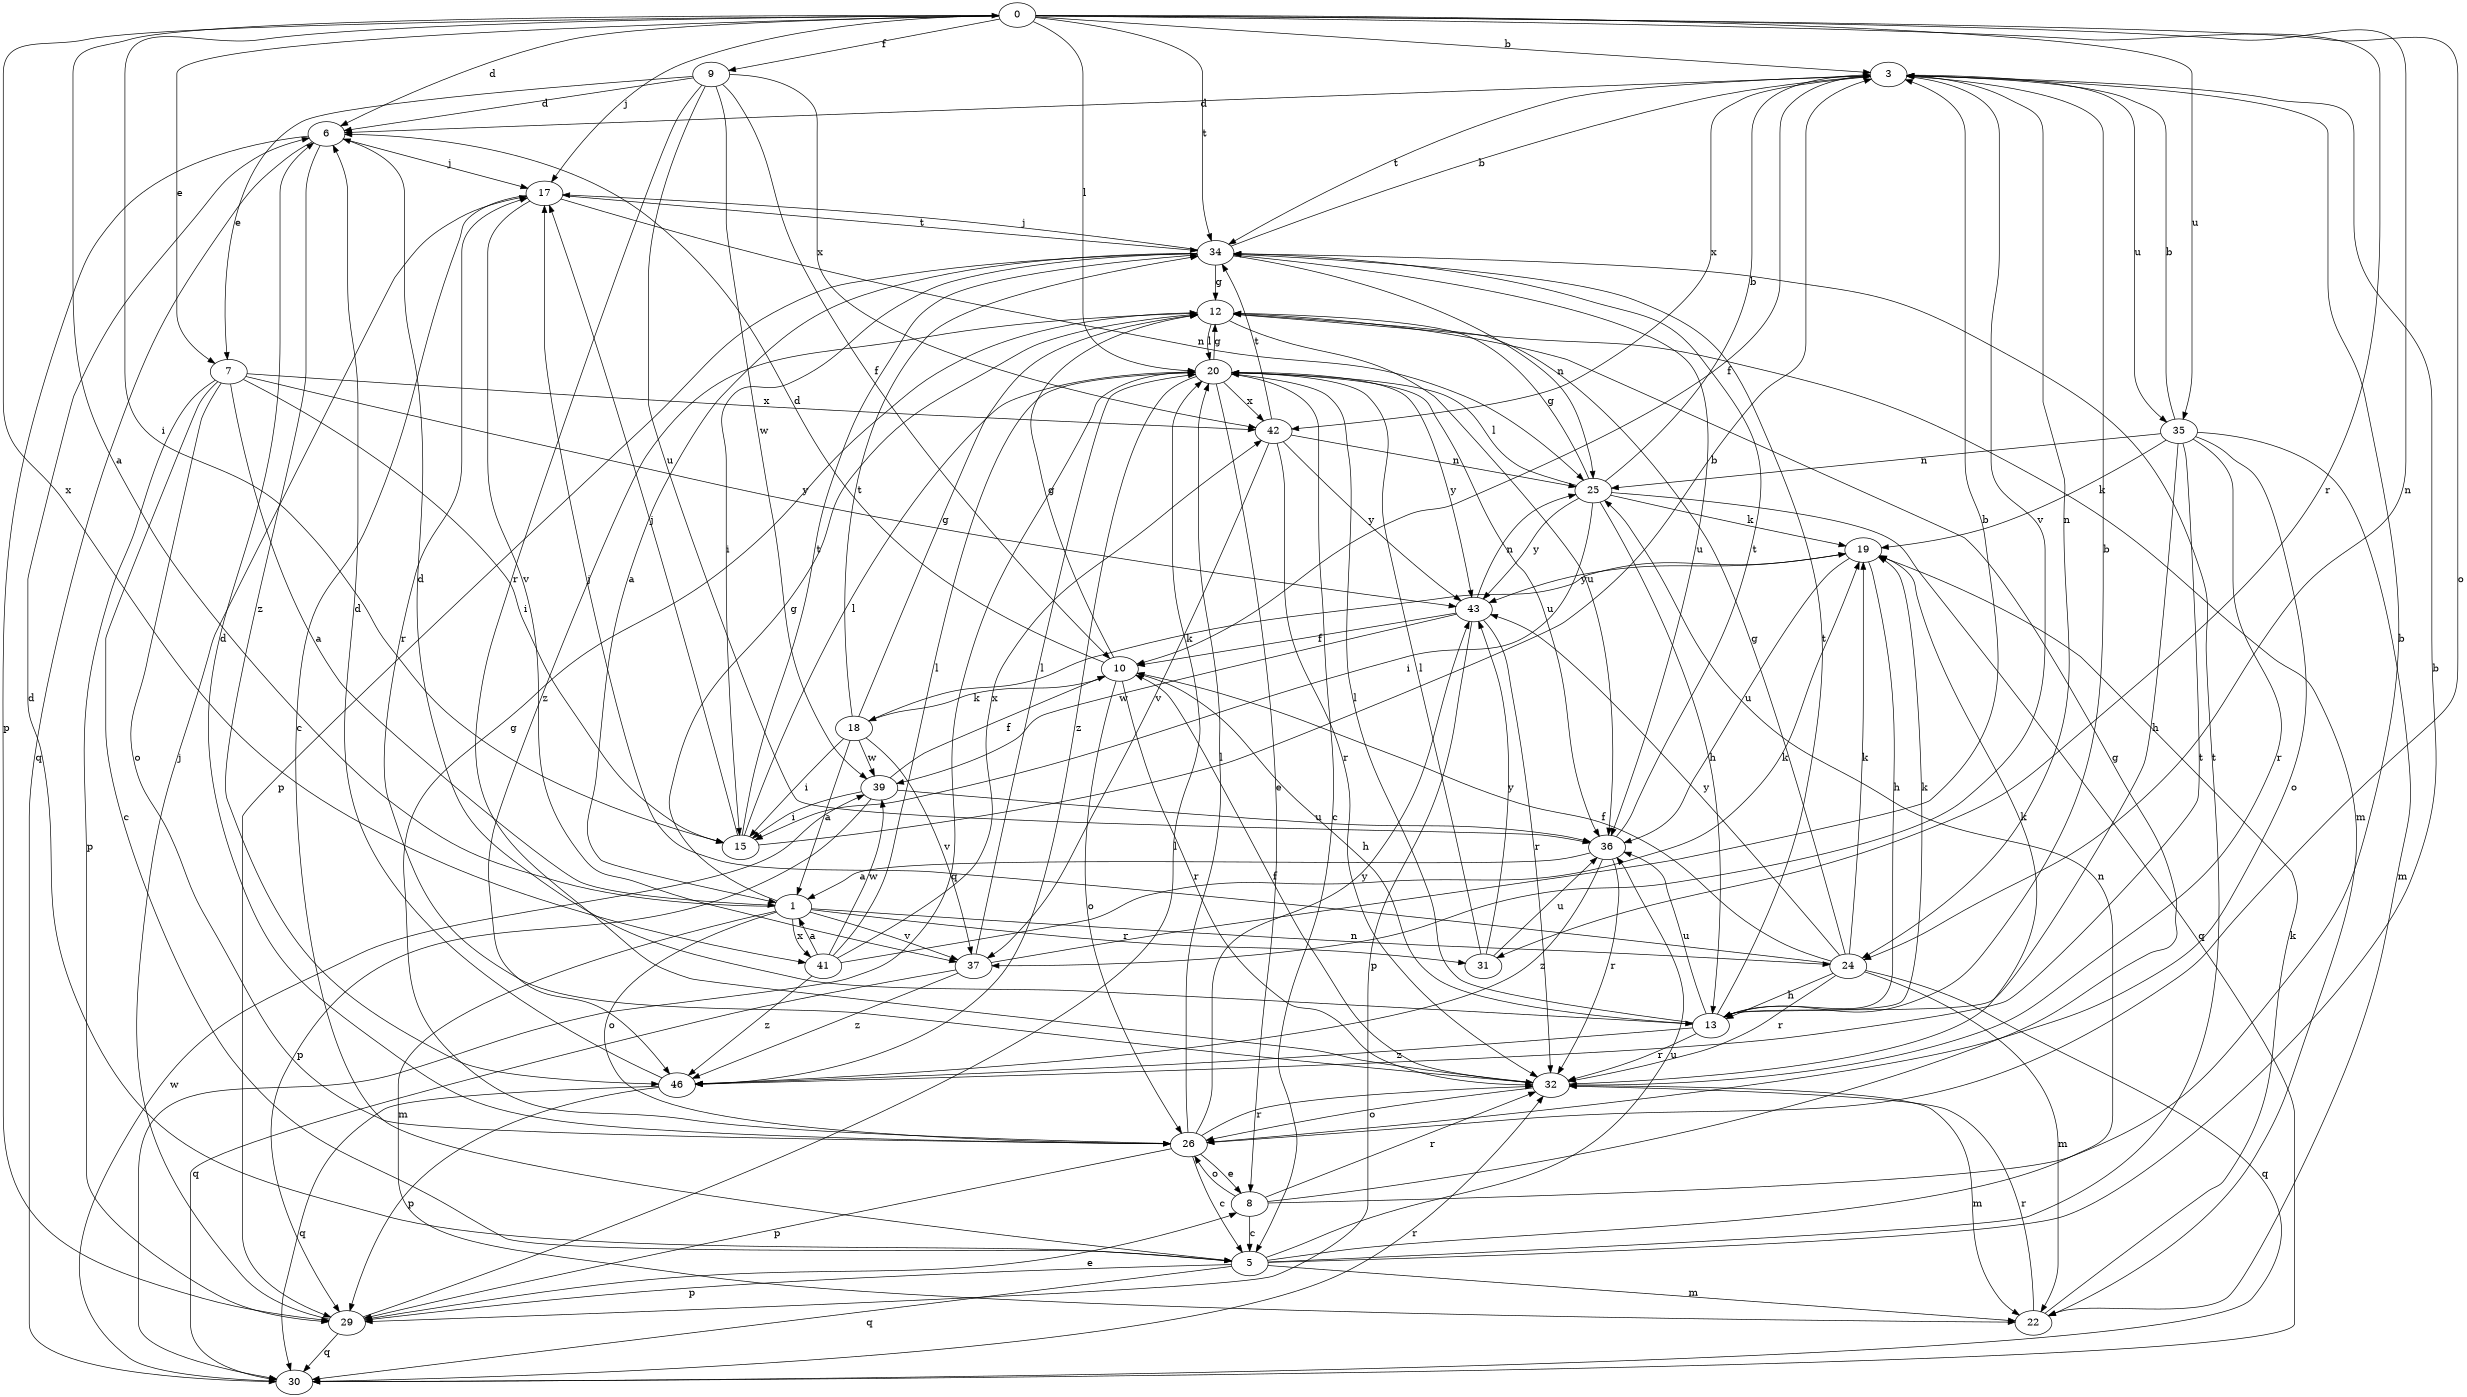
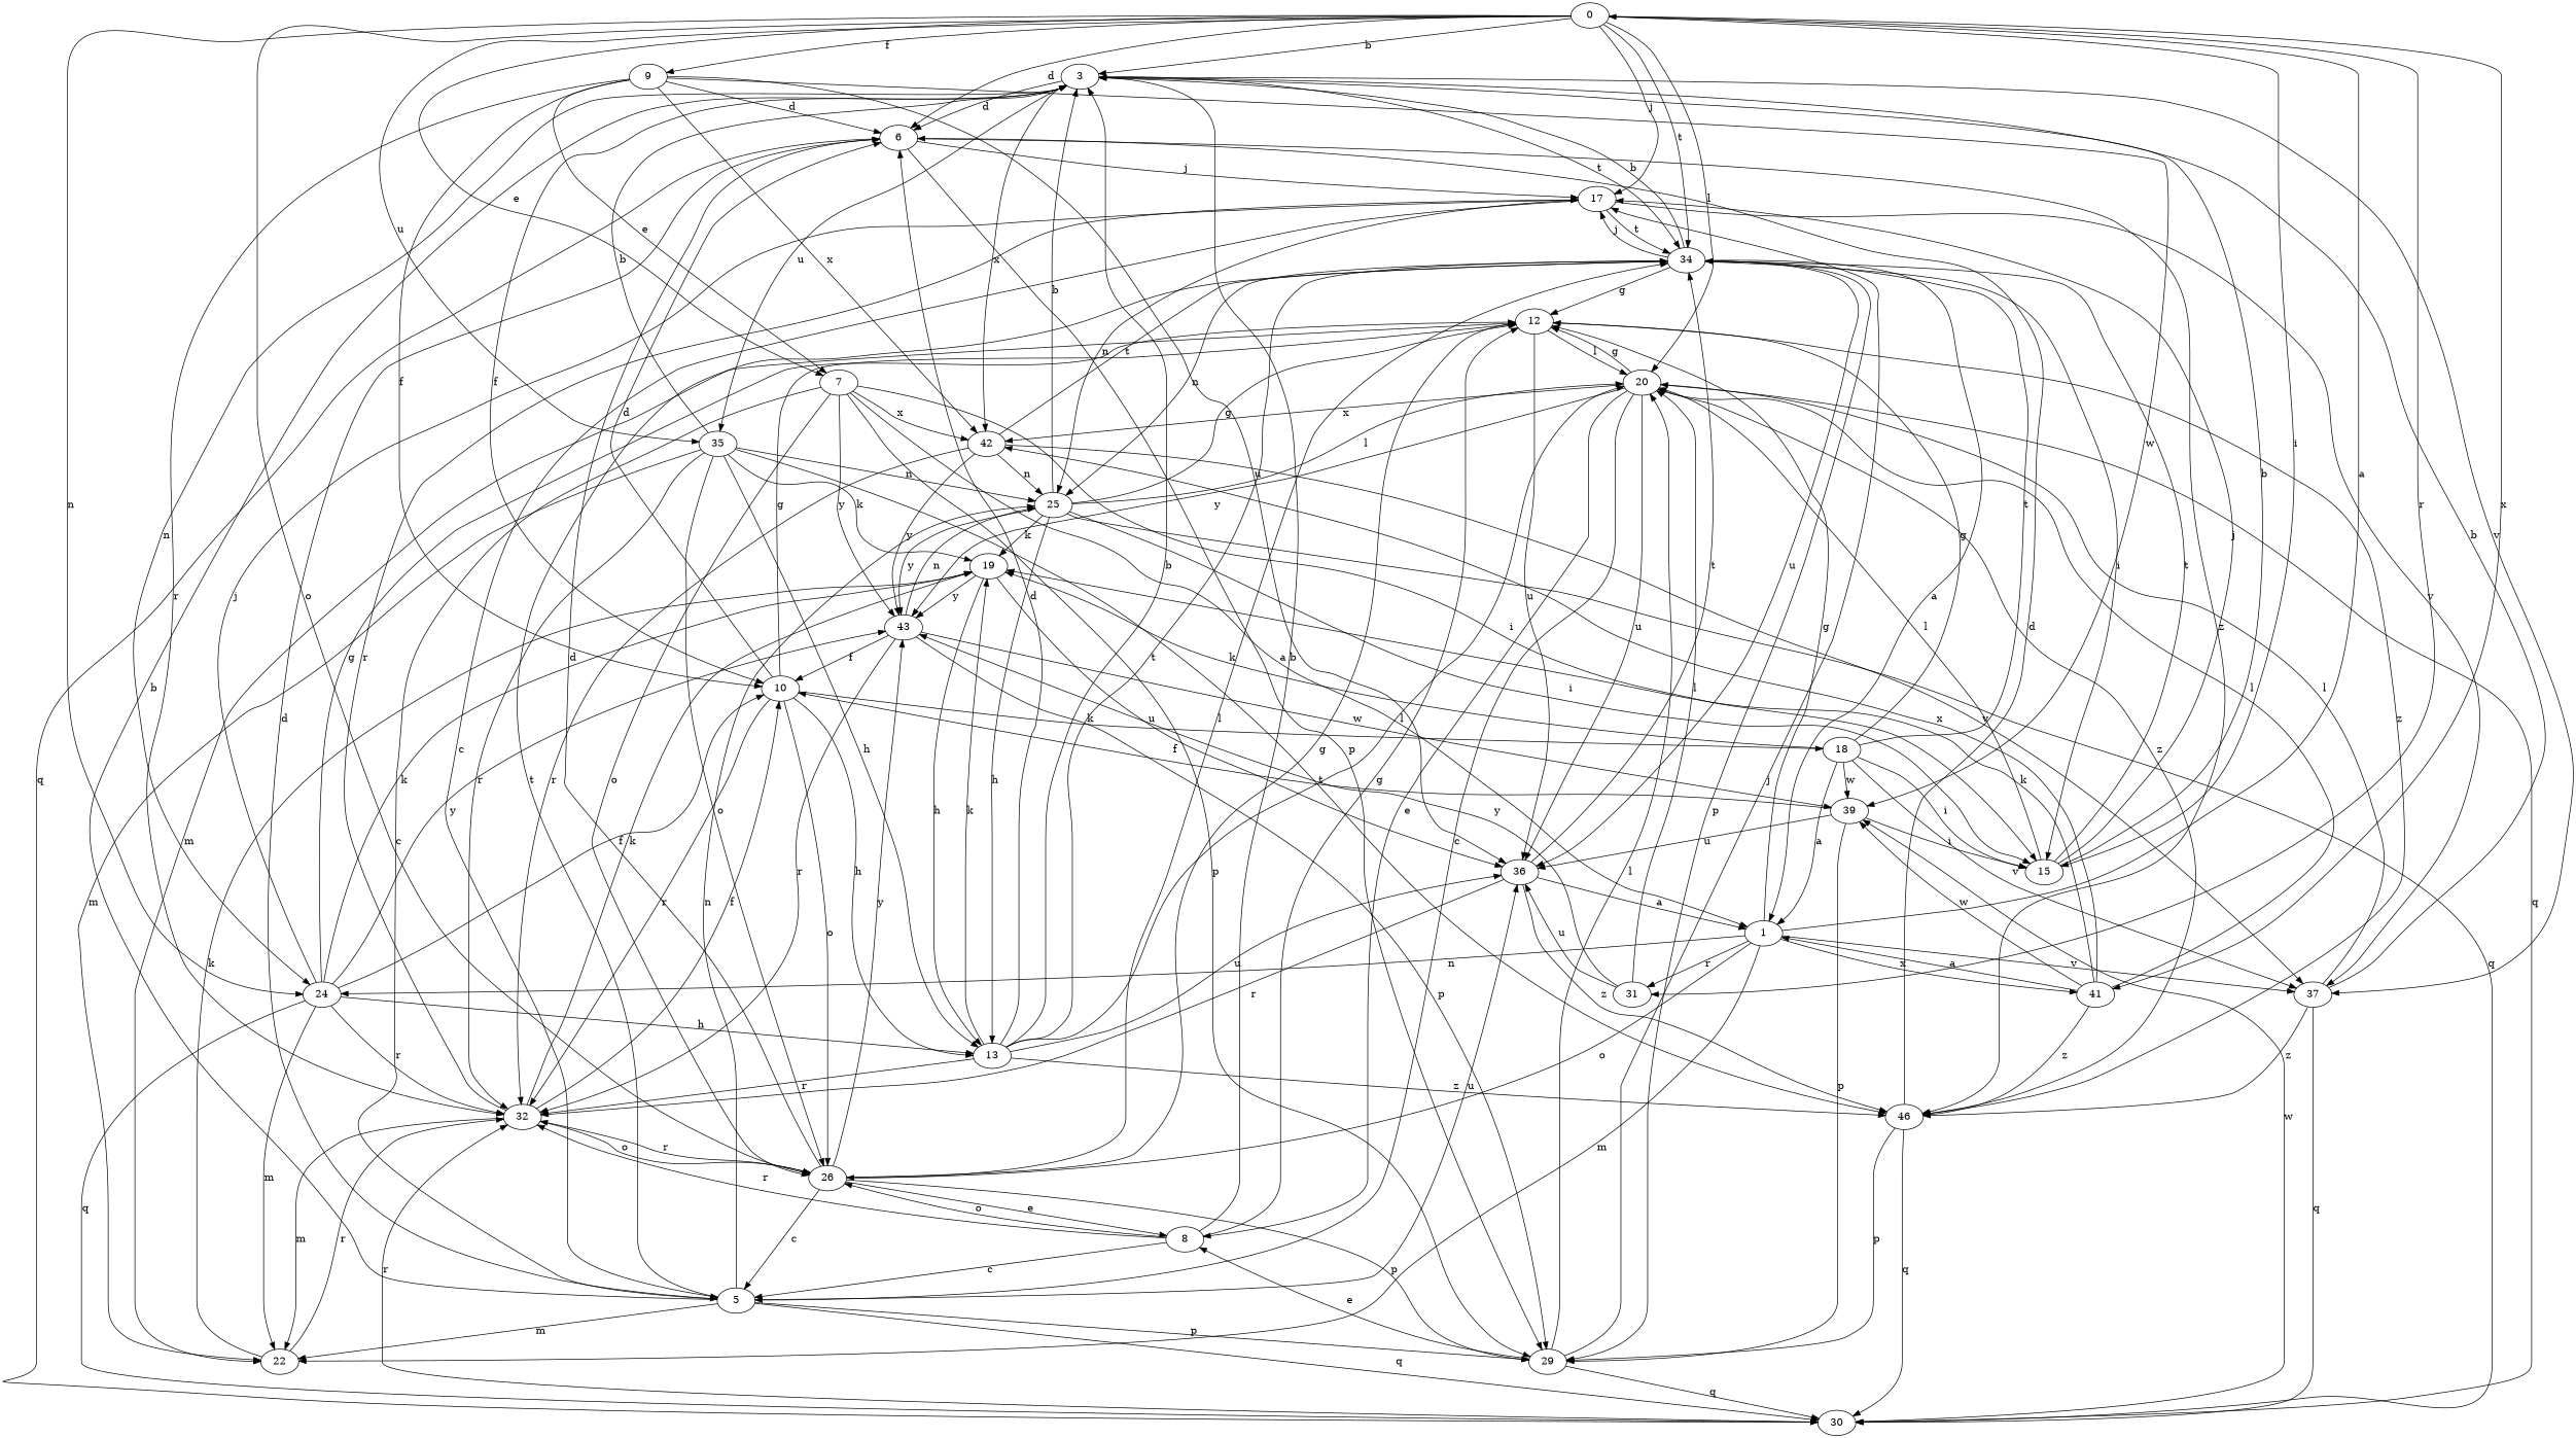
  strict digraph {
    0
    3
    6
    7
    9
    15
    17
    20
    24
    26
    31
    34
    35
    41
    37
    10
    42
    29
    30
    46
    1
    5
    43
    36
    32
    39
    25
    12
    8
    22
    13
    19
    18
    0 -> 3 [label=b]
    0 -> 6 [label=d]
    0 -> 7 [label=e]
    0 -> 9 [label=f]
    0 -> 15 [label=i]
    0 -> 17 [label=j]
    0 -> 20 [label=l]
    0 -> 24 [label=n]
    0 -> 26 [label=o]
    0 -> 31 [label=r]
    0 -> 34 [label=t]
    0 -> 35 [label=u]
    0 -> 41 [label=x]
    3 -> 6 [label=d]
    3 -> 24 [label=n]
    3 -> 34 [label=t]
    3 -> 35 [label=u]
    3 -> 37 [label=v]
    3 -> 10 [label=f]
    3 -> 42 [label=x]
    6 -> 17 [label=j]
    6 -> 29 [label=p]
    6 -> 30 [label=q]
    6 -> 46 [label=z]
    7 -> 15 [label=i]
    7 -> 26 [label=o]
    7 -> 42 [label=x]
    7 -> 29 [label=p]
    7 -> 1 [label=a]
    7 -> 5 [label=c]
    7 -> 43 [label=y]
    9 -> 6 [label=d]
    9 -> 7 [label=e]
    9 -> 10 [label=f]
    9 -> 42 [label=x]
    9 -> 36 [label=u]
    9 -> 32 [label=r]
    9 -> 39 [label=w]
    15 -> 3 [label=b]
    15 -> 17 [label=j]
    15 -> 20 [label=l]
    15 -> 34 [label=t]
    17 -> 34 [label=t]
    17 -> 37 [label=v]
    17 -> 5 [label=c]
    17 -> 25 [label=n]
    20 -> 42 [label=x]
    20 -> 30 [label=q]
    20 -> 46 [label=z]
    20 -> 5 [label=c]
    20 -> 43 [label=y]
    20 -> 36 [label=u]
    20 -> 12 [label=g]
    20 -> 8 [label=e]
    24 -> 17 [label=j]
    24 -> 10 [label=f]
    24 -> 30 [label=q]
    24 -> 43 [label=y]
    24 -> 32 [label=r]
    24 -> 12 [label=g]
    24 -> 22 [label=m]
    24 -> 13 [label=h]
    24 -> 19 [label=k]
    26 -> 6 [label=d]
-   26 -> 20 [label=l]
+   26 -> 34 [label=l]
    26 -> 29 [label=p]
    26 -> 5 [label=c]
    26 -> 43 [label=y]
    26 -> 32 [label=r]
    26 -> 12 [label=g]
    26 -> 8 [label=e]
    31 -> 20 [label=l]
    31 -> 43 [label=y]
    31 -> 36 [label=u]
    34 -> 3 [label=b]
    34 -> 15 [label=i]
    34 -> 17 [label=j]
    34 -> 29 [label=p]
    34 -> 1 [label=a]
    34 -> 36 [label=u]
    34 -> 25 [label=n]
    34 -> 12 [label=g]
    35 -> 3 [label=b]
    35 -> 26 [label=o]
    35 -> 46 [label=t]
    35 -> 32 [label=r]
    35 -> 25 [label=n]
    35 -> 22 [label=m]
    35 -> 13 [label=h]
    35 -> 19 [label=k]
    41 -> 20 [label=l]
    41 -> 42 [label=x]
    41 -> 46 [label=z]
    41 -> 1 [label=a]
    41 -> 39 [label=w]
    41 -> 19 [label=k]
    37 -> 3 [label=b]
    37 -> 20 [label=l]
    37 -> 30 [label=q]
    37 -> 46 [label=z]
    10 -> 6 [label=d]
    10 -> 26 [label=o]
    10 -> 32 [label=r]
    10 -> 12 [label=g]
    10 -> 13 [label=h]
    10 -> 18 [label=k]
    42 -> 34 [label=t]
    42 -> 37 [label=v]
    42 -> 43 [label=y]
    42 -> 32 [label=r]
    42 -> 25 [label=n]
    29 -> 17 [label=j]
    29 -> 20 [label=l]
    29 -> 30 [label=q]
    29 -> 8 [label=e]
    30 -> 32 [label=r]
    30 -> 39 [label=w]
    46 -> 6 [label=d]
    46 -> 29 [label=p]
    46 -> 30 [label=q]
    1 -> 0 [label=a]
    1 -> 24 [label=n]
    1 -> 26 [label=o]
    1 -> 31 [label=r]
    1 -> 41 [label=x]
    1 -> 37 [label=v]
    1 -> 12 [label=g]
    1 -> 22 [label=m]
    5 -> 3 [label=b]
    5 -> 6 [label=d]
    5 -> 34 [label=t]
    5 -> 29 [label=p]
    5 -> 30 [label=q]
    5 -> 36 [label=u]
    5 -> 25 [label=n]
    5 -> 22 [label=m]
    43 -> 10 [label=f]
    43 -> 29 [label=p]
    43 -> 32 [label=r]
    43 -> 39 [label=w]
    43 -> 25 [label=n]
    36 -> 34 [label=t]
    36 -> 46 [label=z]
    36 -> 1 [label=a]
    36 -> 32 [label=r]
    32 -> 17 [label=r]
    32 -> 26 [label=o]
    32 -> 10 [label=f]
    32 -> 22 [label=m]
    32 -> 19 [label=k]
    39 -> 15 [label=i]
    39 -> 10 [label=f]
    39 -> 29 [label=p]
    39 -> 36 [label=u]
    25 -> 3 [label=b]
    25 -> 15 [label=i]
    25 -> 20 [label=l]
    25 -> 30 [label=q]
    25 -> 43 [label=y]
    25 -> 12 [label=g]
    25 -> 13 [label=h]
    25 -> 19 [label=k]
    12 -> 20 [label=l]
    12 -> 46 [label=z]
    12 -> 36 [label=u]
    12 -> 22 [label=m]
    8 -> 3 [label=b]
    8 -> 26 [label=o]
    8 -> 5 [label=c]
    8 -> 32 [label=r]
    8 -> 12 [label=g]
    22 -> 32 [label=r]
    22 -> 19 [label=k]
    13 -> 3 [label=b]
    13 -> 6 [label=d]
    13 -> 20 [label=l]
    13 -> 34 [label=t]
    13 -> 46 [label=z]
    13 -> 36 [label=u]
    13 -> 32 [label=r]
    13 -> 19 [label=k]
    19 -> 43 [label=y]
    19 -> 36 [label=u]
    19 -> 13 [label=h]
    18 -> 15 [label=i]
    18 -> 34 [label=t]
    18 -> 37 [label=v]
    18 -> 1 [label=a]
    18 -> 39 [label=w]
    18 -> 12 [label=g]
    18 -> 19 [label=k]
  }
